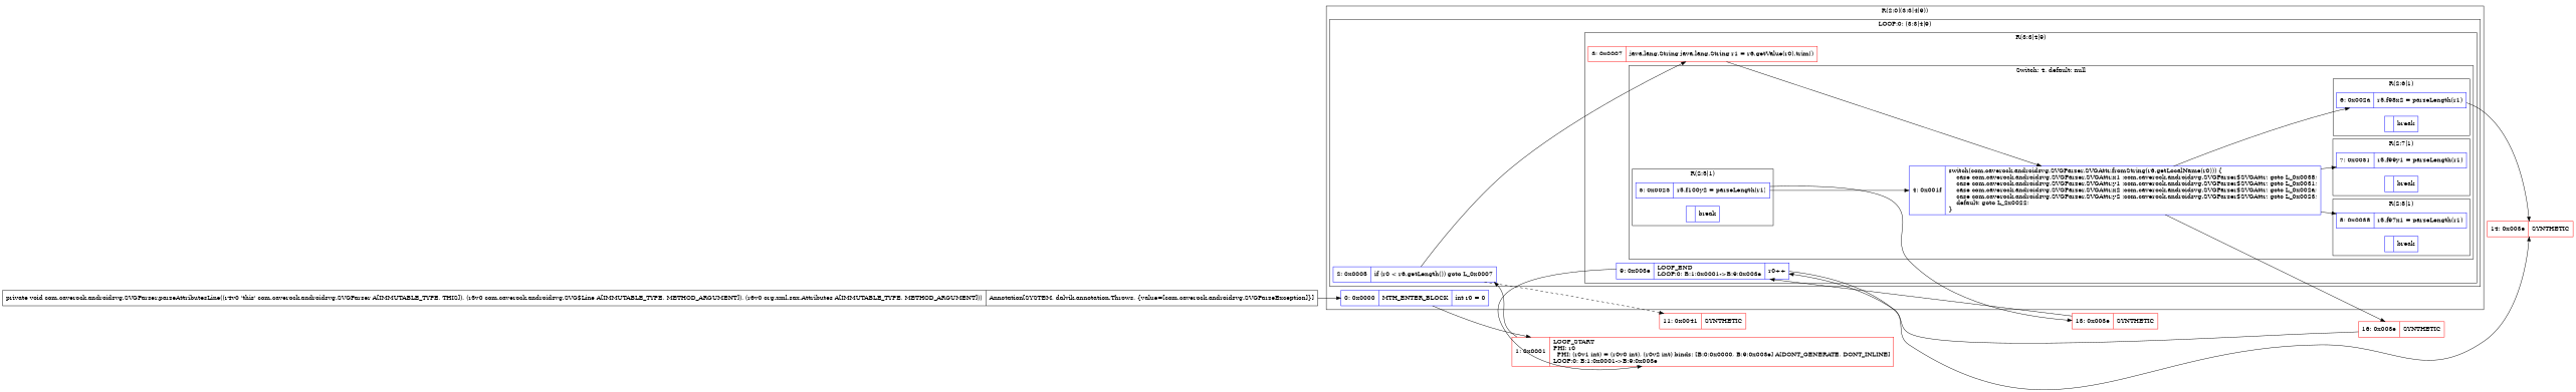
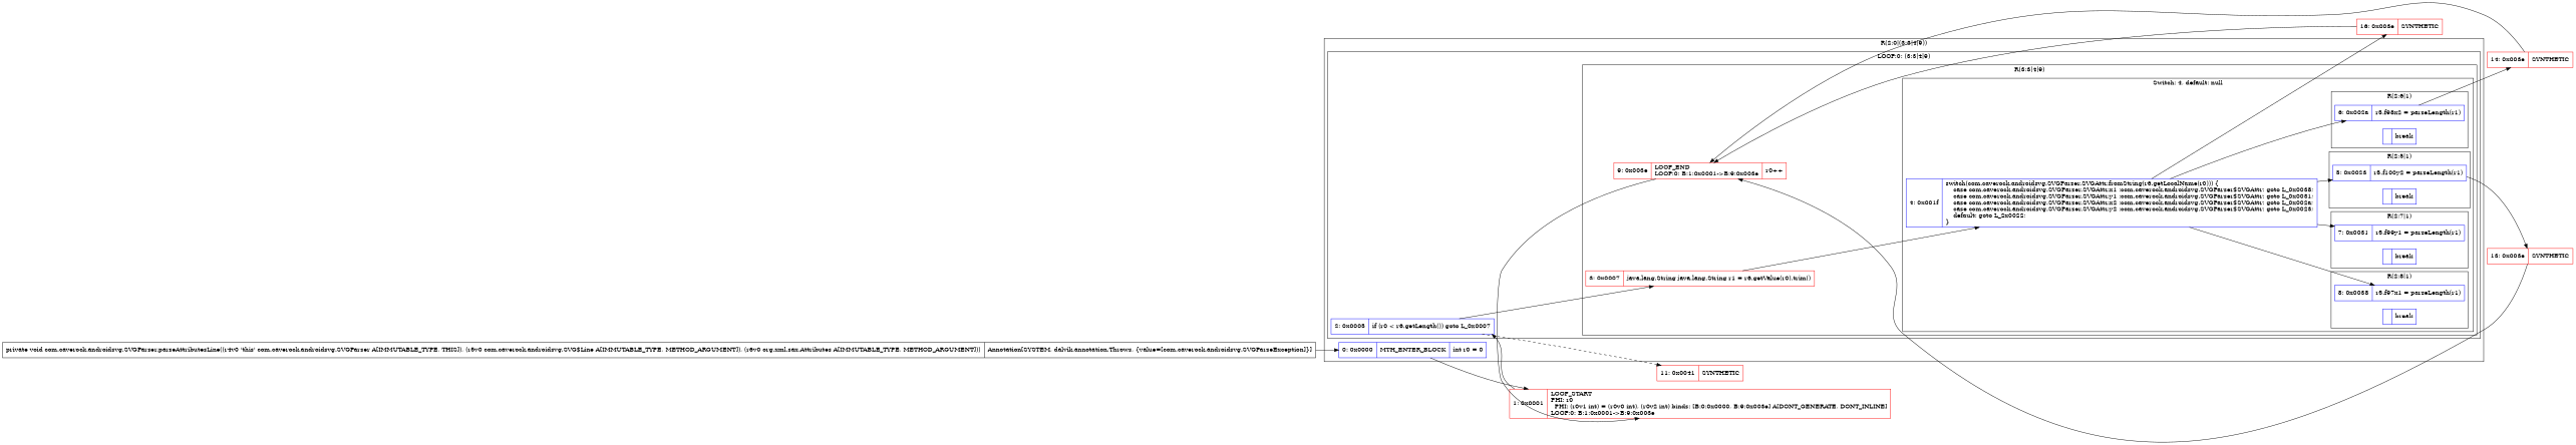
  digraph {
    rankdir=LR
    node [color=blue shape=record]
    n1 [label="{8\:\ 0x0038|r5.f97x1 = parseLength(r1)\l}"]
    n2 [label="{|break\l}"]
    n3 [label="{7\:\ 0x0031|r5.f99y1 = parseLength(r1)\l}"]
    n4 [label="{|break\l}"]
    n5 [label="{6\:\ 0x002a|r5.f98x2 = parseLength(r1)\l}"]
    n6 [label="{|break\l}"]
    n7 [label="{5\:\ 0x0023|r5.f100y2 = parseLength(r1)\l}"]
    n8 [label="{|break\l}"]
    n9 [label="{4\:\ 0x001f|switch(com.caverock.androidsvg.SVGParser.SVGAttr.fromString(r6.getLocalName(r0))) \{\l    case com.caverock.androidsvg.SVGParser.SVGAttr.x1 :com.caverock.androidsvg.SVGParser$SVGAttr: goto L_0x0038;\l    case com.caverock.androidsvg.SVGParser.SVGAttr.y1 :com.caverock.androidsvg.SVGParser$SVGAttr: goto L_0x0031;\l    case com.caverock.androidsvg.SVGParser.SVGAttr.x2 :com.caverock.androidsvg.SVGParser$SVGAttr: goto L_0x002a;\l    case com.caverock.androidsvg.SVGParser.SVGAttr.y2 :com.caverock.androidsvg.SVGParser$SVGAttr: goto L_0x0023;\l    default: goto L_2x0022;\l\}\l}"]
    n10 [color=red label="{3\:\ 0x0007|java.lang.String java.lang.String r1 = r6.getValue(r0).trim()\l}"]
-   n11 [label="{9\:\ 0x003e|LOOP_END\lLOOP:0: B:1:0x0001\-\>B:9:0x003e\l|r0++\l}"]
+   n11 [color=red label="{9\:\ 0x003e|LOOP_END\lLOOP:0: B:1:0x0001\-\>B:9:0x003e\l|r0++\l}"]
    n12 [label="{2\:\ 0x0005|if (r0 \< r6.getLength()) goto L_0x0007\l}"]
    n13 [label="{0\:\ 0x0000|MTH_ENTER_BLOCK\l|int r0 = 0\l}"]
    n14 [color=red label="{14\:\ 0x003e|SYNTHETIC\l}"]
    n15 [color=red label="{13\:\ 0x003e|SYNTHETIC\l}"]
    n16 [color=red label="{16\:\ 0x003e|SYNTHETIC\l}"]
    n17 [color=red label="{1\:\ 0x0001|LOOP_START\lPHI: r0 \l  PHI: (r0v1 int) = (r0v0 int), (r0v2 int) binds: [B:0:0x0000, B:9:0x003e] A[DONT_GENERATE, DONT_INLINE]\lLOOP:0: B:1:0x0001\-\>B:9:0x003e\l}"]
    n18 [color=red label="{11\:\ 0x0041|SYNTHETIC\l}"]
    n19 [label="{private void com.caverock.androidsvg.SVGParser.parseAttributesLine((r4v0 'this' com.caverock.androidsvg.SVGParser A[IMMUTABLE_TYPE, THIS]), (r5v0 com.caverock.androidsvg.SVG$Line A[IMMUTABLE_TYPE, METHOD_ARGUMENT]), (r6v0 org.xml.sax.Attributes A[IMMUTABLE_TYPE, METHOD_ARGUMENT]))  | Annotation[SYSTEM, dalvik.annotation.Throws, \{value=[com.caverock.androidsvg.SVGParseException]\}]\l}" color=""]
    subgraph cluster_1 {
      label="R(2:0|(3:3|4|9))"
      n13
      subgraph cluster_2 {
        label="LOOP:0: (3:3|4|9)"
        n12
        subgraph cluster_3 {
          label="R(3:3|4|9)"
          n10
          n11
          subgraph cluster_4 {
            label="Switch: 4, default: null"
            n9
            subgraph cluster_5 {
              label="R(2:8|1)"
              n1
              n2
            }
            subgraph cluster_6 {
              label="R(2:7|1)"
              n3
              n4
            }
            subgraph cluster_7 {
              label="R(2:6|1)"
              n5
              n6
            }
            subgraph cluster_8 {
              label="R(2:5|1)"
              n7
              n8
            }
          }
        }
      }
    }
    n5 -> n14
    n7 -> n15
    n9 -> n1
    n9 -> n3
    n9 -> n5
-   n7 -> n9
+   n9 -> n7
    n9 -> n16
    n10 -> n9
    n11 -> n17
    n12 -> n10
    n12 -> n18 [style=dashed]
    n13 -> n17
-   n11 -> n14
+   n14 -> n11
    n15 -> n11
    n16 -> n11
    n17 -> n12
    n19 -> n13
  }
